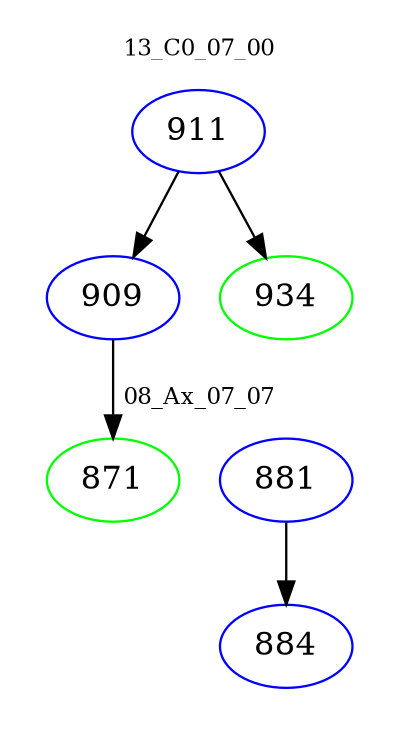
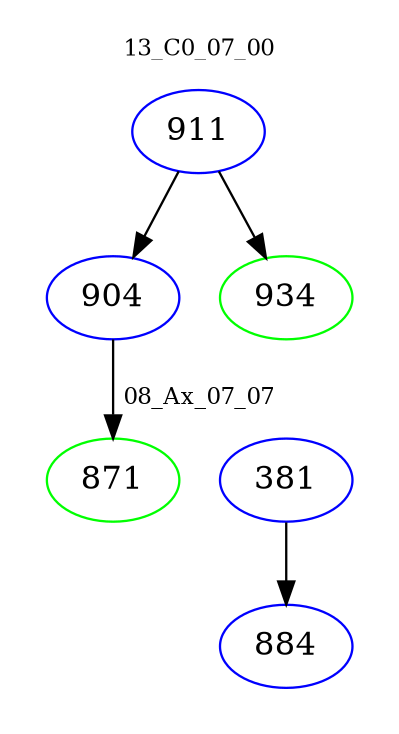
  digraph {
    node [color=blue]
    edge [color=black]
-   n1 [label=881]
+   n1 [label=381]
    n2 [color=green label=871]
    n3 [label=884]
    n4 [label=911]
-   n5 [label=909]
+   n5 [label=904]
    n6 [color=green label=934]
    subgraph cluster_1 {
      color=white
      fontsize=10
      label="08_Ax_07_07"
      n1
      n2
      n3
    }
    subgraph cluster_2 {
      color=white
      fontsize=10
      label="13_C0_07_00"
      n4
      n5
      n6
    }
    n1 -> n3
    n4 -> n5
    n4 -> n6
    n5 -> n2
  }
